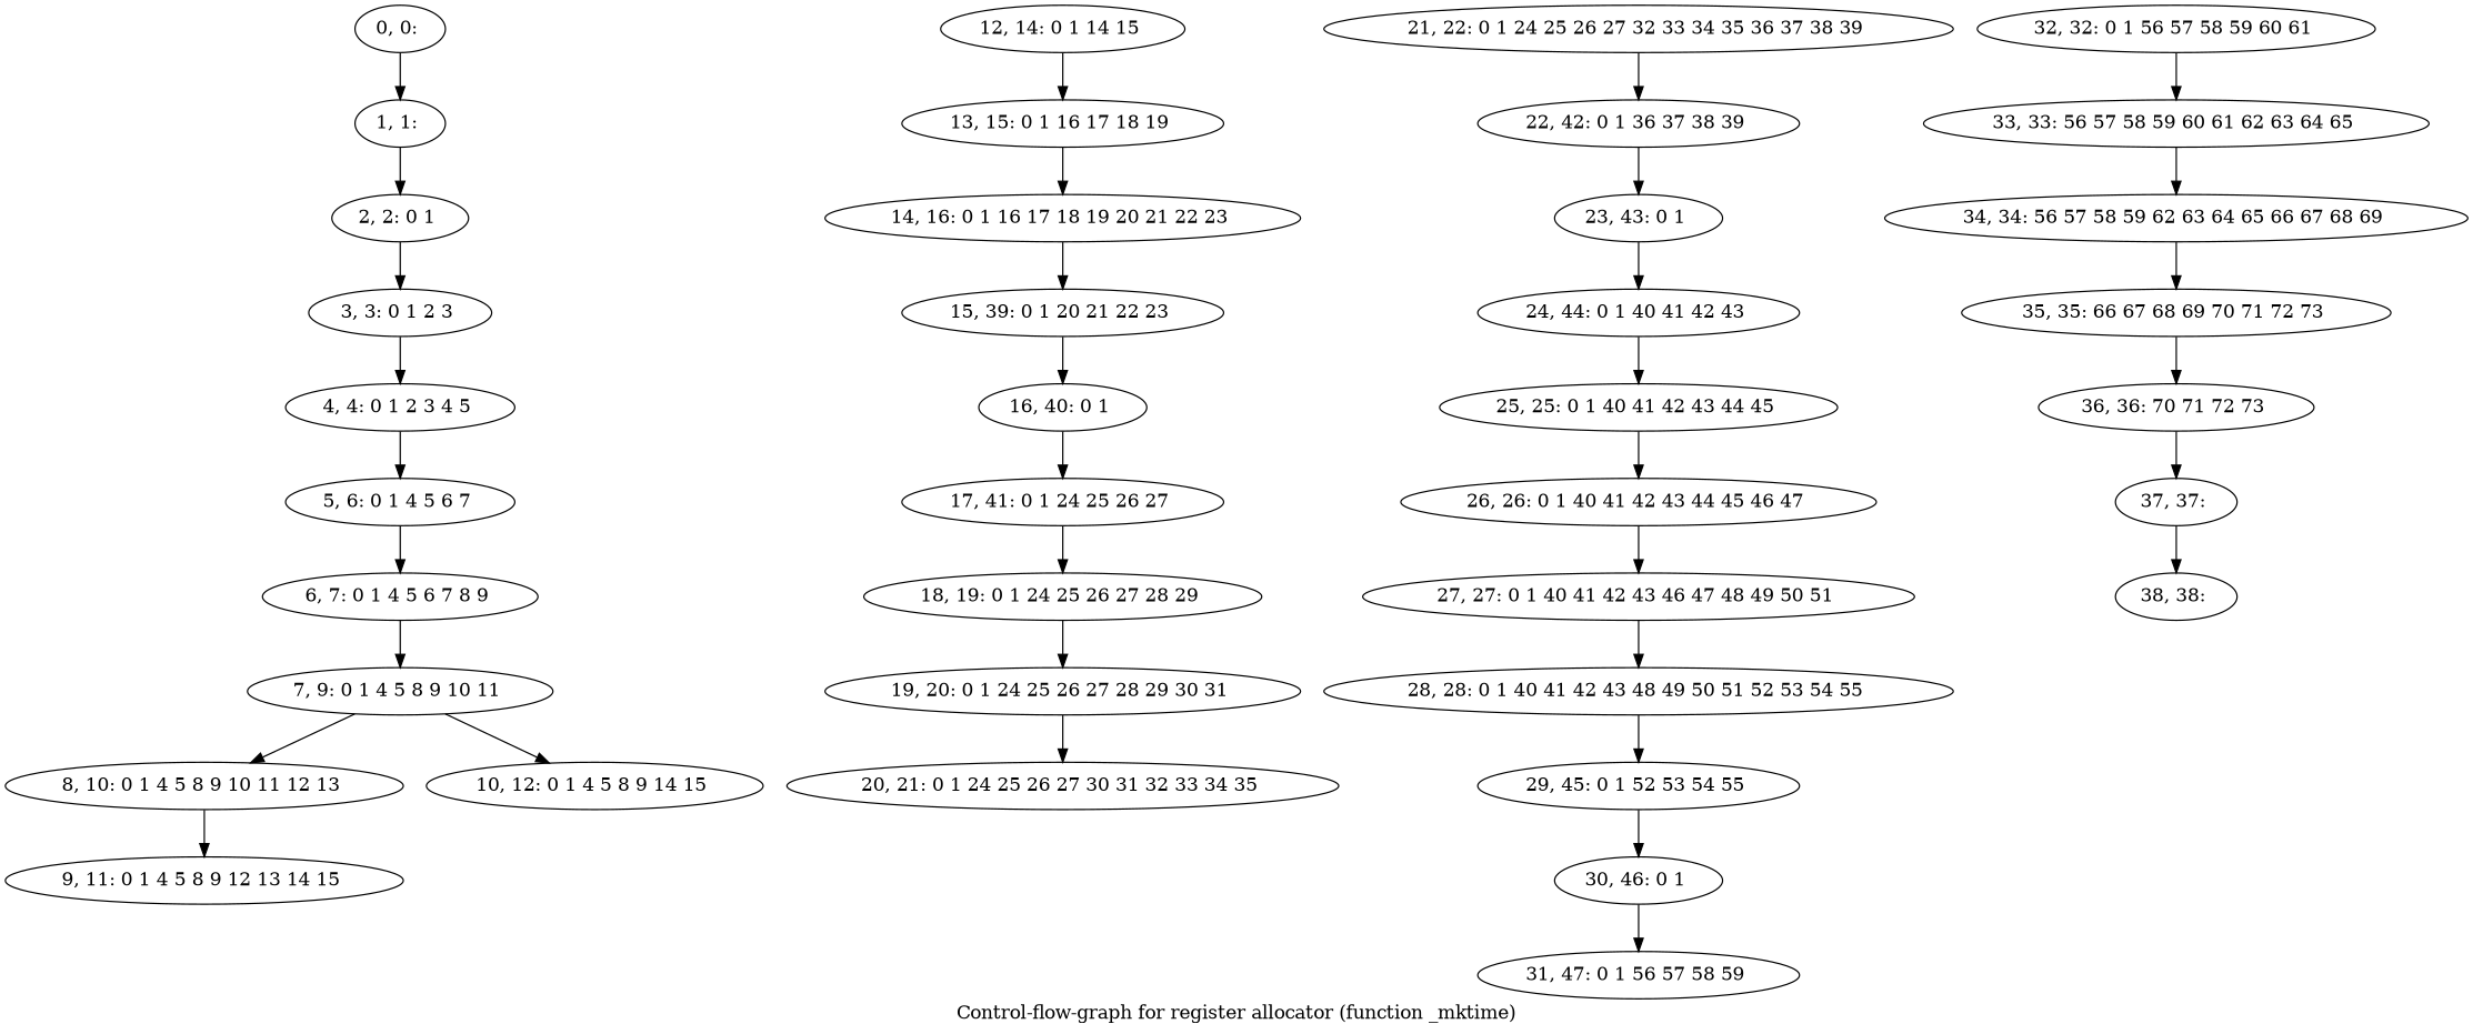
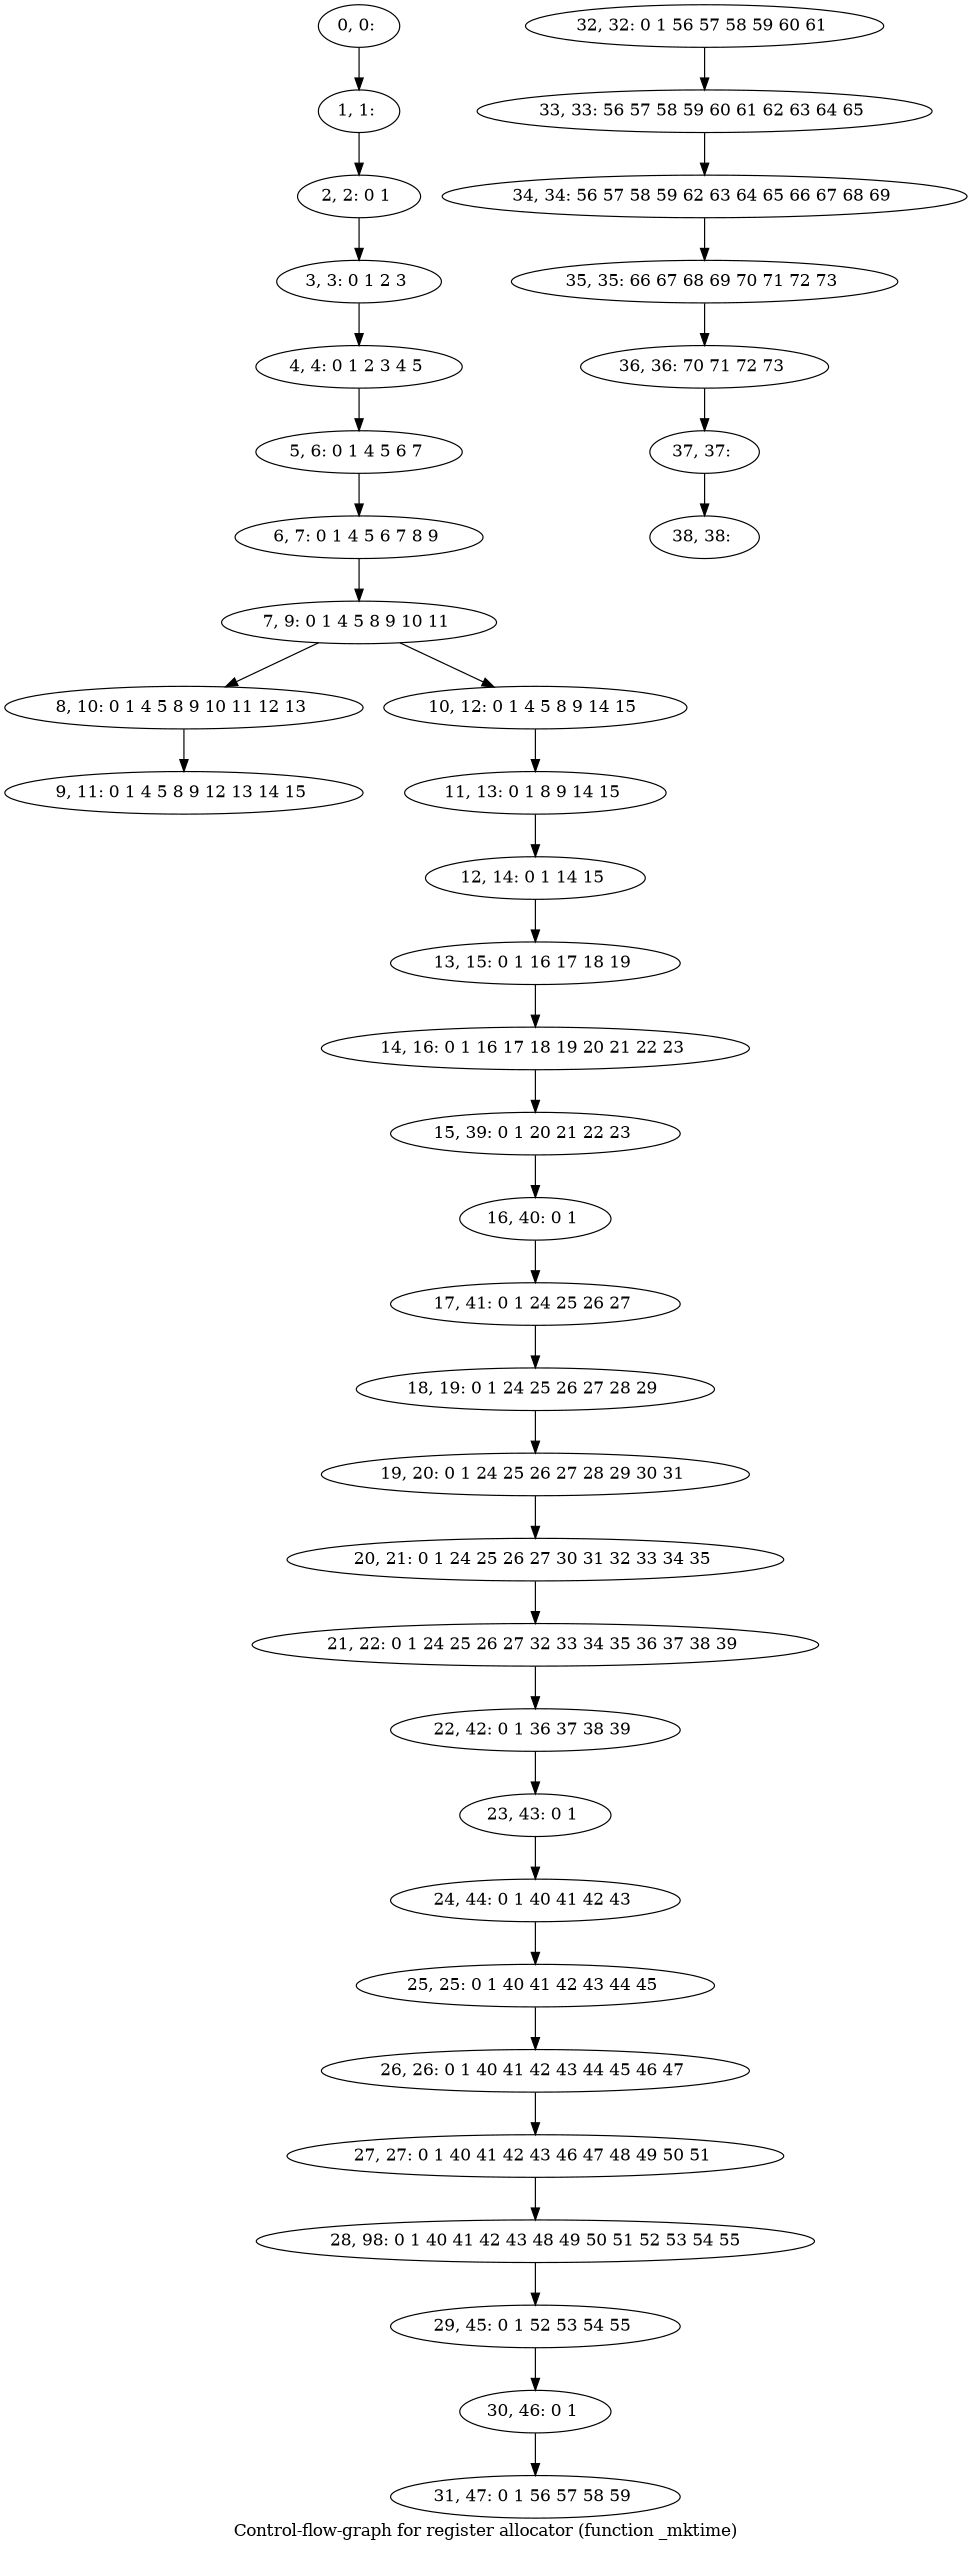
  digraph {
    label="Control-flow-graph for register allocator (function _mktime)"
    n1 [label="0, 0: "]
    n2 [label="1, 1: "]
    n3 [label="2, 2: 0 1 "]
    n4 [label="3, 3: 0 1 2 3 "]
    n5 [label="4, 4: 0 1 2 3 4 5 "]
    n6 [label="5, 6: 0 1 4 5 6 7 "]
    n7 [label="6, 7: 0 1 4 5 6 7 8 9 "]
    n8 [label="7, 9: 0 1 4 5 8 9 10 11 "]
    n9 [label="8, 10: 0 1 4 5 8 9 10 11 12 13 "]
    n10 [label="10, 12: 0 1 4 5 8 9 14 15 "]
    n11 [label="9, 11: 0 1 4 5 8 9 12 13 14 15 "]
+   n12 [label="11, 13: 0 1 8 9 14 15 "]
    n13 [label="12, 14: 0 1 14 15 "]
    n14 [label="13, 15: 0 1 16 17 18 19 "]
    n15 [label="14, 16: 0 1 16 17 18 19 20 21 22 23 "]
    n16 [label="15, 39: 0 1 20 21 22 23 "]
    n17 [label="16, 40: 0 1 "]
    n18 [label="17, 41: 0 1 24 25 26 27 "]
    n19 [label="18, 19: 0 1 24 25 26 27 28 29 "]
    n20 [label="19, 20: 0 1 24 25 26 27 28 29 30 31 "]
    n21 [label="20, 21: 0 1 24 25 26 27 30 31 32 33 34 35 "]
    n22 [label="21, 22: 0 1 24 25 26 27 32 33 34 35 36 37 38 39 "]
    n23 [label="22, 42: 0 1 36 37 38 39 "]
    n24 [label="23, 43: 0 1 "]
    n25 [label="24, 44: 0 1 40 41 42 43 "]
    n26 [label="25, 25: 0 1 40 41 42 43 44 45 "]
    n27 [label="26, 26: 0 1 40 41 42 43 44 45 46 47 "]
    n28 [label="27, 27: 0 1 40 41 42 43 46 47 48 49 50 51 "]
-   n29 [label="28, 28: 0 1 40 41 42 43 48 49 50 51 52 53 54 55 "]
+   n29 [label="28, 98: 0 1 40 41 42 43 48 49 50 51 52 53 54 55"]
    n30 [label="29, 45: 0 1 52 53 54 55 "]
    n31 [label="30, 46: 0 1 "]
    n32 [label="31, 47: 0 1 56 57 58 59 "]
    n33 [label="32, 32: 0 1 56 57 58 59 60 61 "]
    n34 [label="33, 33: 56 57 58 59 60 61 62 63 64 65 "]
    n35 [label="34, 34: 56 57 58 59 62 63 64 65 66 67 68 69 "]
    n36 [label="35, 35: 66 67 68 69 70 71 72 73 "]
    n37 [label="36, 36: 70 71 72 73 "]
    n38 [label="37, 37: "]
    n39 [label="38, 38: "]
    n1 -> n2
    n2 -> n3
    n3 -> n4
    n4 -> n5
    n5 -> n6
    n6 -> n7
    n7 -> n8
    n8 -> n9
    n8 -> n10
    n9 -> n11
+   n10 -> n12
+   n12 -> n13
    n13 -> n14
    n14 -> n15
    n15 -> n16
    n16 -> n17
    n17 -> n18
    n18 -> n19
    n19 -> n20
    n20 -> n21
+   n21 -> n22
    n22 -> n23
    n23 -> n24
    n24 -> n25
    n25 -> n26
    n26 -> n27
    n27 -> n28
    n28 -> n29
    n29 -> n30
    n30 -> n31
    n31 -> n32
    n33 -> n34
    n34 -> n35
    n35 -> n36
    n36 -> n37
    n37 -> n38
    n38 -> n39
  }
